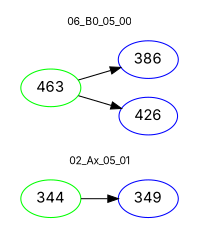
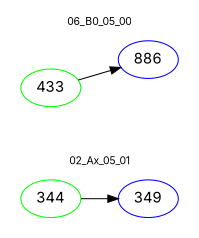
  digraph {
    fontname=Inter
    rankdir=LR
    node [color=blue fontname=Inter]
    edge [color=black fontname=Inter]
    n1 [color=green label=344]
    n2 [label=349]
-   n3 [color=green label=463]
-   n4 [label=426]
-   n5 [label=386]
+   n3 [color=green label=433]
+   n5 [label=886]
    subgraph cluster_1 {
      color=white
      fontsize=10
      label="02_Ax_05_01"
      n1
      n2
    }
    subgraph cluster_2 {
      color=white
      fontsize=10
      label="06_B0_05_00"
      n3
-     n4
      n5
    }
    n1 -> n2
-   n3 -> n4
    n3 -> n5
  }
